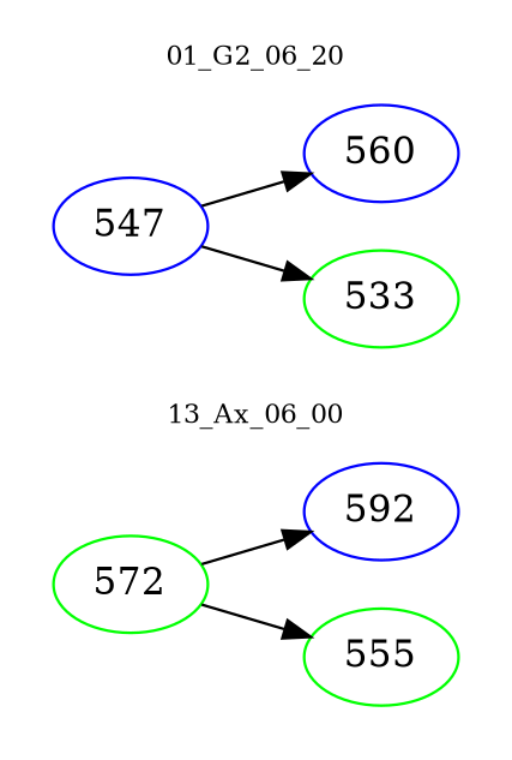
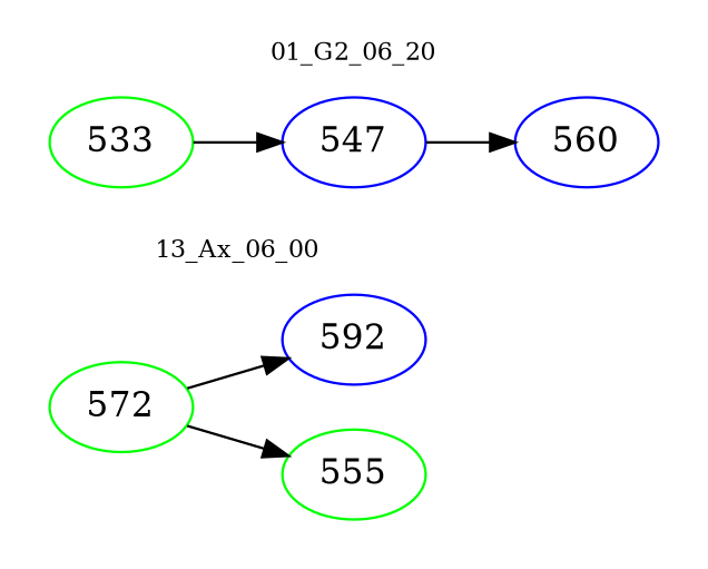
  digraph {
    rankdir=LR
    node [color=green]
    edge [color=black]
    n1 [label=572]
    n2 [label=555]
    n3 [color=blue label=592]
    n4 [color=blue label=547]
    n5 [label=533]
    n6 [color=blue label=560]
    subgraph cluster_1 {
      color=white
      fontsize=10
      label="13_Ax_06_00"
      n1
      n2
      n3
    }
    subgraph cluster_2 {
      color=white
      fontsize=10
      label="01_G2_06_20"
      n4
      n5
      n6
    }
    n1 -> n2
    n1 -> n3
-   n4 -> n5
+   n5 -> n4
    n4 -> n6
  }
